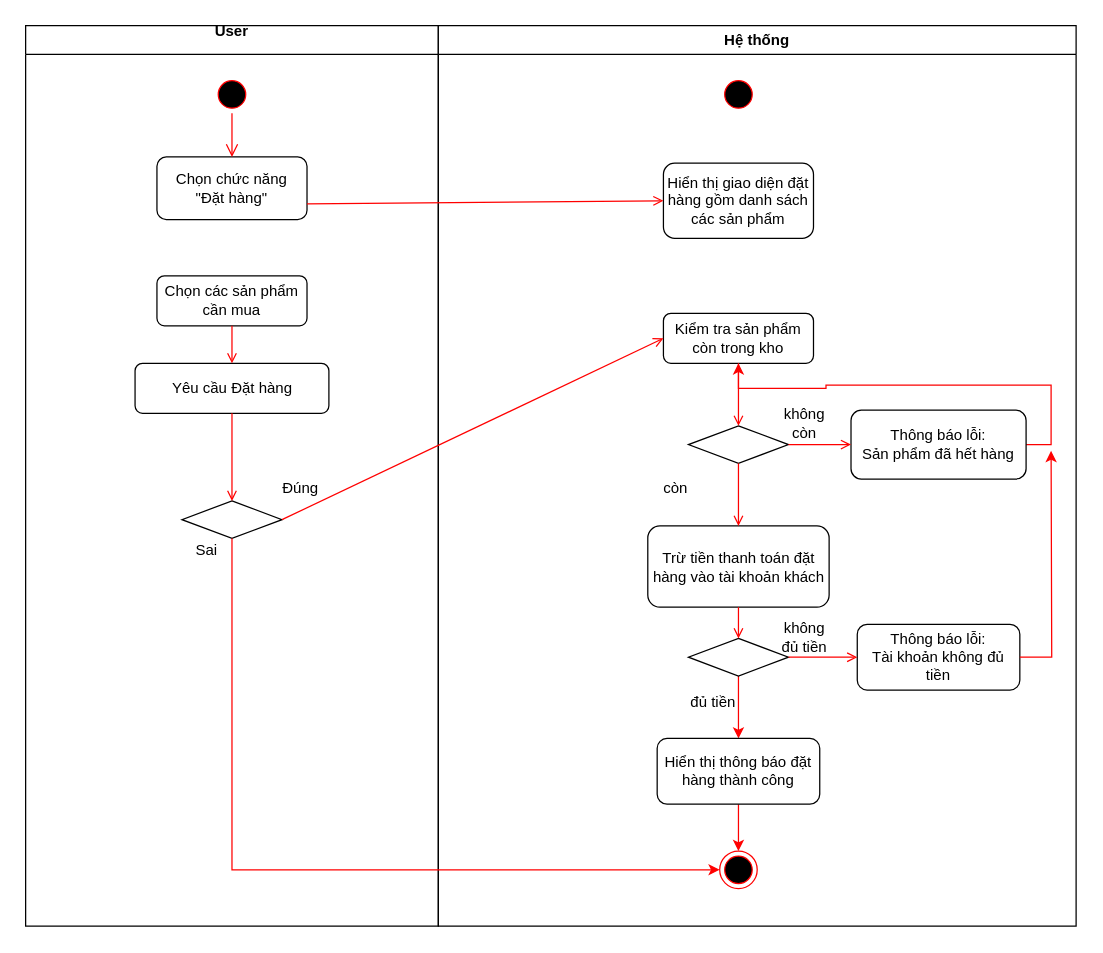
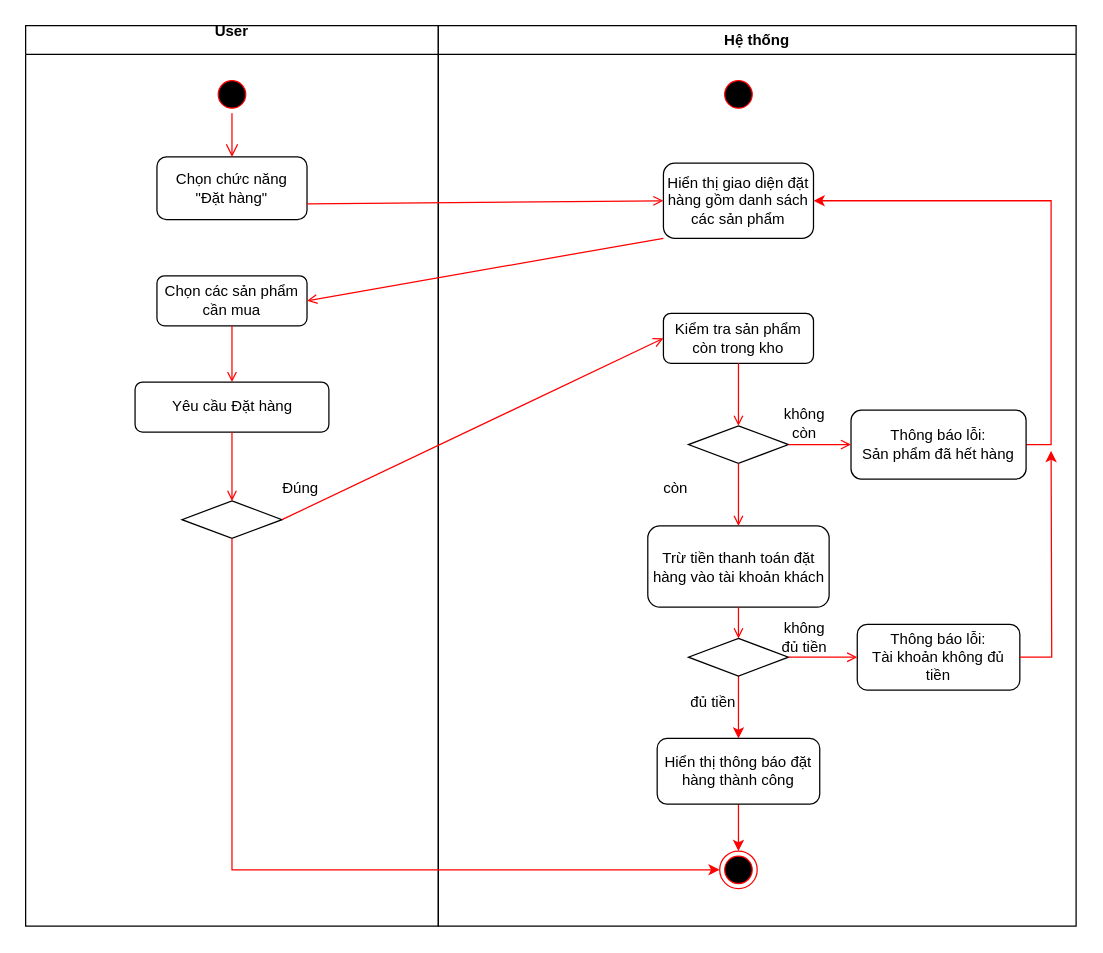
  <mxCell id="0" />
  <mxCell id="1" parent="0" />
  <mxCell id="2" value="User&#10;" style="swimlane;whiteSpace=wrap;startSize=23;" parent="1" vertex="1"><mxGeometry x="20" y="20" width="330" height="720" as="geometry" /></mxCell>
  <mxCell id="3" value="" style="ellipse;shape=startState;fillColor=#000000;strokeColor=#ff0000;" parent="2" vertex="1"><mxGeometry x="150" y="40" width="30" height="30" as="geometry" /></mxCell>
  <mxCell id="4" value="Chọn chức năng&lt;br&gt;&quot;Đặt hàng&quot;" style="rounded=1;whiteSpace=wrap;html=1;" parent="2" vertex="1"><mxGeometry x="105" y="105" width="120" height="50" as="geometry" /></mxCell>
  <mxCell id="5" value="" style="edgeStyle=elbowEdgeStyle;elbow=horizontal;verticalAlign=bottom;endArrow=open;endSize=8;strokeColor=#FF0000;endFill=1;rounded=0" parent="2" source="3" target="4" edge="1"><mxGeometry x="100" y="40" as="geometry"><mxPoint x="275" y="180" as="targetPoint" /><mxPoint x="275" y="140" as="sourcePoint" /></mxGeometry></mxCell>
  <mxCell id="6" value="Chọn các sản phẩm cần mua" style="rounded=1;whiteSpace=wrap;html=1;" parent="2" vertex="1"><mxGeometry x="105" y="200" width="120" height="40" as="geometry" /></mxCell>
- <mxCell id="7" value="Yêu cầu Đặt hàng" style="rounded=1;whiteSpace=wrap;html=1;" parent="2" vertex="1"><mxGeometry x="87.5" y="270" width="155" height="40" as="geometry" /></mxCell>
+ <mxCell id="7" value="Yêu cầu Đặt hàng" style="rounded=1;whiteSpace=wrap;html=1;" parent="2" vertex="1"><mxGeometry x="87.5" y="285" width="155" height="40" as="geometry" /></mxCell>
  <mxCell id="8" value="" style="endArrow=open;strokeColor=#FF0000;endFill=1;rounded=0;exitX=0.5;exitY=1;exitDx=0;exitDy=0;entryX=0.5;entryY=0;entryDx=0;entryDy=0;" parent="2" source="6" target="7" edge="1"><mxGeometry relative="1" as="geometry"><mxPoint x="385" y="300" as="sourcePoint" /><mxPoint x="385" y="355" as="targetPoint" /></mxGeometry></mxCell>
  <mxCell id="9" value="" style="rhombus;whiteSpace=wrap;html=1;" parent="2" vertex="1"><mxGeometry x="125" y="380" width="80" height="30" as="geometry" /></mxCell>
  <mxCell id="10" value="" style="endArrow=open;strokeColor=#FF0000;endFill=1;rounded=0;exitX=0.5;exitY=1;exitDx=0;exitDy=0;entryX=0.5;entryY=0;entryDx=0;entryDy=0;" parent="2" source="7" target="9" edge="1"><mxGeometry relative="1" as="geometry"><mxPoint x="125" y="205" as="sourcePoint" /><mxPoint x="125" y="240" as="targetPoint" /></mxGeometry></mxCell>
  <mxCell id="11" value="Đúng" style="text;html=1;strokeColor=none;fillColor=none;align=center;verticalAlign=middle;whiteSpace=wrap;rounded=0;" parent="2" vertex="1"><mxGeometry x="200" y="360" width="40" height="20" as="geometry" /></mxCell>
- <mxCell id="12" value="Sai" style="text;html=1;strokeColor=none;fillColor=none;align=center;verticalAlign=middle;whiteSpace=wrap;rounded=0;" parent="2" vertex="1"><mxGeometry x="125" y="410" width="40" height="20" as="geometry" /></mxCell>
  <mxCell id="13" value="Hệ thống" style="swimlane;whiteSpace=wrap" parent="1" vertex="1"><mxGeometry x="350" y="20" width="510" height="720" as="geometry" /></mxCell>
  <mxCell id="14" value="" style="ellipse;shape=startState;fillColor=#000000;strokeColor=#ff0000;" parent="13" vertex="1"><mxGeometry x="225" y="40" width="30" height="30" as="geometry" /></mxCell>
  <mxCell id="15" value="Hiển thị giao diện đặt hàng gồm danh sách các sản phẩm" style="rounded=1;whiteSpace=wrap;html=1;" parent="13" vertex="1"><mxGeometry x="180" y="110" width="120" height="60" as="geometry" /></mxCell>
  <mxCell id="16" value="Kiểm tra sản phẩm còn trong kho" style="rounded=1;whiteSpace=wrap;html=1;" parent="13" vertex="1"><mxGeometry x="180" y="230" width="120" height="40" as="geometry" /></mxCell>
  <mxCell id="17" value="" style="rhombus;whiteSpace=wrap;html=1;" parent="13" vertex="1"><mxGeometry x="200" y="320" width="80" height="30" as="geometry" /></mxCell>
  <mxCell id="18" value="" style="endArrow=open;strokeColor=#FF0000;endFill=1;rounded=0;exitX=0.5;exitY=1;exitDx=0;exitDy=0;entryX=0.5;entryY=0;entryDx=0;entryDy=0;" parent="13" source="16" target="17" edge="1"><mxGeometry relative="1" as="geometry"><mxPoint x="85" y="280" as="sourcePoint" /><mxPoint x="85" y="335" as="targetPoint" /></mxGeometry></mxCell>
- <mxCell id="19" style="rounded=0;orthogonalLoop=1;jettySize=auto;html=1;exitX=1;exitY=0.5;exitDx=0;exitDy=0;fillColor=#990000;edgeStyle=orthogonalEdgeStyle;strokeColor=#FC0000;" parent="13" source="20" target="16" edge="1"><mxGeometry relative="1" as="geometry" /></mxCell>
+ <mxCell id="19" style="rounded=0;orthogonalLoop=1;jettySize=auto;html=1;exitX=1;exitY=0.5;exitDx=0;exitDy=0;entryX=1;entryY=0.5;entryDx=0;entryDy=0;fillColor=#990000;edgeStyle=orthogonalEdgeStyle;strokeColor=#FC0000;" parent="13" source="20" target="15" edge="1"><mxGeometry relative="1" as="geometry" /></mxCell>
  <mxCell id="20" value="Thông báo lỗi:&lt;br&gt;Sản phẩm đã hết hàng" style="rounded=1;whiteSpace=wrap;html=1;" parent="13" vertex="1"><mxGeometry x="330" y="307.5" width="140" height="55" as="geometry" /></mxCell>
  <mxCell id="21" value="" style="endArrow=open;strokeColor=#FF0000;endFill=1;rounded=0;exitX=1;exitY=0.5;exitDx=0;exitDy=0;" parent="13" source="17" target="20" edge="1"><mxGeometry relative="1" as="geometry"><mxPoint x="95" y="290" as="sourcePoint" /><mxPoint x="95" y="345" as="targetPoint" /></mxGeometry></mxCell>
  <mxCell id="22" value="Trừ tiền thanh toán đặt hàng vào tài khoản khách" style="rounded=1;whiteSpace=wrap;html=1;" parent="13" vertex="1"><mxGeometry x="167.5" y="400" width="145" height="65" as="geometry" /></mxCell>
  <mxCell id="23" value="" style="endArrow=open;strokeColor=#FF0000;endFill=1;rounded=0;exitX=0.5;exitY=1;exitDx=0;exitDy=0;entryX=0.5;entryY=0;entryDx=0;entryDy=0;" parent="13" source="17" target="22" edge="1"><mxGeometry relative="1" as="geometry"><mxPoint x="-110" y="350" as="sourcePoint" /><mxPoint x="20" y="350" as="targetPoint" /></mxGeometry></mxCell>
  <mxCell id="24" value="không còn" style="text;html=1;strokeColor=none;fillColor=none;align=center;verticalAlign=middle;whiteSpace=wrap;rounded=0;" parent="13" vertex="1"><mxGeometry x="272.5" y="307.5" width="40" height="20" as="geometry" /></mxCell>
  <mxCell id="25" value="còn" style="text;html=1;strokeColor=none;fillColor=none;align=center;verticalAlign=middle;whiteSpace=wrap;rounded=0;" parent="13" vertex="1"><mxGeometry x="170" y="360" width="40" height="20" as="geometry" /></mxCell>
  <mxCell id="26" style="rounded=0;orthogonalLoop=1;jettySize=auto;html=1;exitX=0.5;exitY=1;exitDx=0;exitDy=0;strokeColor=#FF0000;" parent="13" source="27" target="33" edge="1"><mxGeometry relative="1" as="geometry" /></mxCell>
  <mxCell id="27" value="" style="rhombus;whiteSpace=wrap;html=1;" parent="13" vertex="1"><mxGeometry x="200" y="490" width="80" height="30" as="geometry" /></mxCell>
  <mxCell id="28" value="" style="endArrow=open;strokeColor=#FF0000;endFill=1;rounded=0;exitX=0.5;exitY=1;exitDx=0;exitDy=0;" parent="13" source="22" target="27" edge="1"><mxGeometry relative="1" as="geometry"><mxPoint x="270" y="300" as="sourcePoint" /><mxPoint x="270" y="320" as="targetPoint" /></mxGeometry></mxCell>
  <mxCell id="29" value="Thông báo lỗi:&lt;br&gt;Tài khoản không đủ tiền" style="rounded=1;whiteSpace=wrap;html=1;" parent="13" vertex="1"><mxGeometry x="335" y="478.75" width="130" height="52.5" as="geometry" /></mxCell>
  <mxCell id="30" value="" style="endArrow=open;strokeColor=#FF0000;endFill=1;rounded=0;exitX=1;exitY=0.5;exitDx=0;exitDy=0;entryX=0;entryY=0.5;entryDx=0;entryDy=0;" parent="13" source="27" target="29" edge="1"><mxGeometry relative="1" as="geometry"><mxPoint x="250" y="280" as="sourcePoint" /><mxPoint x="250" y="300" as="targetPoint" /></mxGeometry></mxCell>
  <mxCell id="31" value="không đủ tiền" style="text;html=1;strokeColor=none;fillColor=none;align=center;verticalAlign=middle;whiteSpace=wrap;rounded=0;" parent="13" vertex="1"><mxGeometry x="272.5" y="478.75" width="40" height="20" as="geometry" /></mxCell>
  <mxCell id="32" style="edgeStyle=orthogonalEdgeStyle;rounded=0;orthogonalLoop=1;jettySize=auto;html=1;exitX=0.5;exitY=1;exitDx=0;exitDy=0;entryX=0.5;entryY=0;entryDx=0;entryDy=0;strokeColor=#FF0000;" parent="13" source="33" target="35" edge="1"><mxGeometry relative="1" as="geometry" /></mxCell>
  <mxCell id="33" value="Hiển thị thông báo đặt hàng thành công" style="rounded=1;whiteSpace=wrap;html=1;" parent="13" vertex="1"><mxGeometry x="175" y="570" width="130" height="52.5" as="geometry" /></mxCell>
  <mxCell id="34" value="đủ tiền" style="text;html=1;strokeColor=none;fillColor=none;align=center;verticalAlign=middle;whiteSpace=wrap;rounded=0;" parent="13" vertex="1"><mxGeometry x="200" y="531.25" width="40" height="20" as="geometry" /></mxCell>
  <mxCell id="35" value="" style="ellipse;html=1;shape=endState;fillColor=#000000;strokeColor=#ff0000;" parent="13" vertex="1"><mxGeometry x="225" y="660" width="30" height="30" as="geometry" /></mxCell>
  <mxCell id="36" value="" style="endArrow=open;strokeColor=#FF0000;endFill=1;rounded=0;exitX=1;exitY=0.75;exitDx=0;exitDy=0;entryX=0;entryY=0.5;entryDx=0;entryDy=0;" parent="1" source="4" target="15" edge="1"><mxGeometry relative="1" as="geometry"><mxPoint x="425" y="180" as="sourcePoint" /></mxGeometry></mxCell>
+ <mxCell id="37" value="" style="endArrow=open;strokeColor=#FF0000;endFill=1;rounded=0;exitX=0;exitY=1;exitDx=0;exitDy=0;entryX=1;entryY=0.5;entryDx=0;entryDy=0;" parent="1" source="15" target="6" edge="1"><mxGeometry relative="1" as="geometry"><mxPoint x="480" y="265" as="sourcePoint" /><mxPoint x="500" y="265" as="targetPoint" /></mxGeometry></mxCell>
  <mxCell id="38" value="" style="endArrow=open;strokeColor=#FF0000;endFill=1;rounded=0;exitX=1;exitY=0.5;exitDx=0;exitDy=0;entryX=0;entryY=0.5;entryDx=0;entryDy=0;" parent="1" source="9" target="16" edge="1"><mxGeometry relative="1" as="geometry"><mxPoint x="425" y="290" as="sourcePoint" /></mxGeometry></mxCell>
  <mxCell id="39" style="edgeStyle=orthogonalEdgeStyle;rounded=0;orthogonalLoop=1;jettySize=auto;html=1;exitX=1;exitY=0.5;exitDx=0;exitDy=0;strokeColor=#FF0000;" parent="1" source="29" edge="1"><mxGeometry relative="1" as="geometry"><mxPoint x="840" y="360" as="targetPoint" /></mxGeometry></mxCell>
  <mxCell id="40" style="edgeStyle=orthogonalEdgeStyle;rounded=0;orthogonalLoop=1;jettySize=auto;html=1;exitX=0.5;exitY=1;exitDx=0;exitDy=0;entryX=0;entryY=0.5;entryDx=0;entryDy=0;strokeColor=#FF0000;" parent="1" source="9" target="35" edge="1"><mxGeometry relative="1" as="geometry" /></mxCell>
